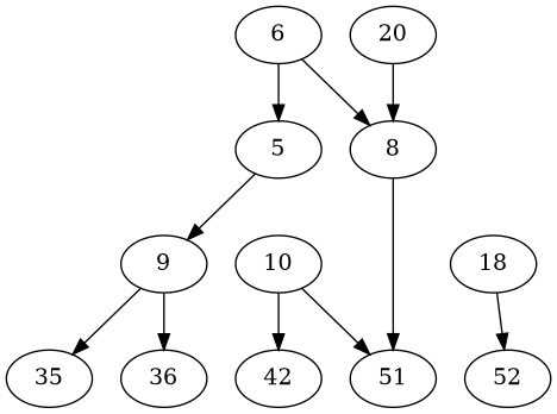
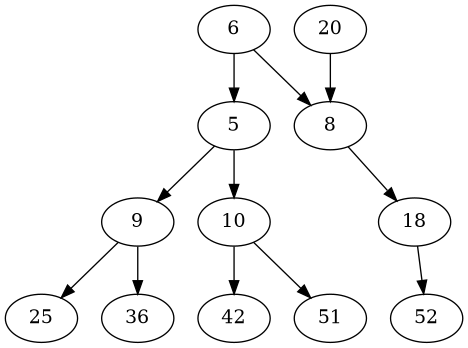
  digraph {
    n1 [label=6]
    5
    8
    9
    10
    n6 [label=18]
-   25 [label=35]
+   25
    36
    42
    51
    52
    20
    n1 -> 5
    n1 -> 8
    5 -> 9
-   8 -> 51
+   5 -> 10
+   8 -> n6
    9 -> 25
    9 -> 36
    10 -> 42
    10 -> 51
    n6 -> 52
    20 -> 8
  }
